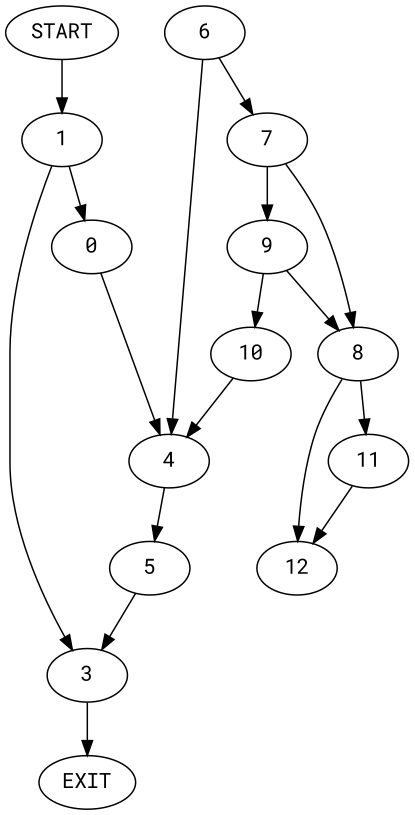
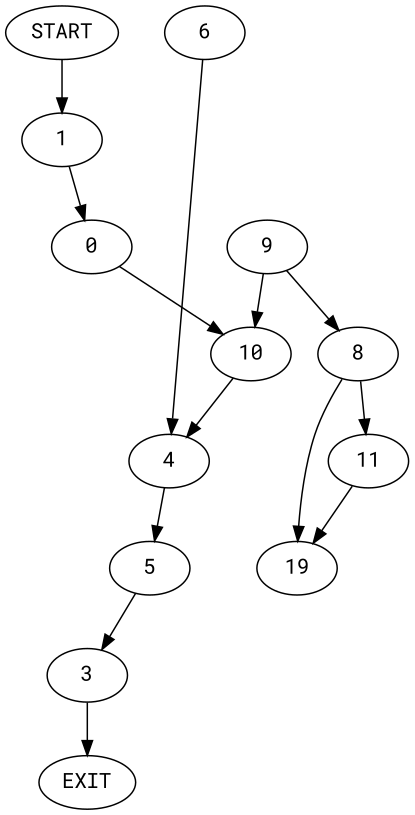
  digraph {
    fontname="Roboto Mono"
    node [fontname="Roboto Mono"]
    edge [fontname="Roboto Mono"]
    n1 [label=START]
    1
    n3 [label=0]
    3
    n5 [label=EXIT]
    4
    5
    6
-   7
    8
    9
    11
-   12
+   12 [label=19]
    10
    n1 -> 1
    1 -> n3
-   1 -> 3
-   n3 -> 4
+   n3 -> 10
    3 -> n5
    4 -> 5
    5 -> 3
    6 -> 4
-   6 -> 7
-   7 -> 8
-   7 -> 9
    8 -> 11
    8 -> 12
    9 -> 8
    9 -> 10
    11 -> 12
    10 -> 4
  }
